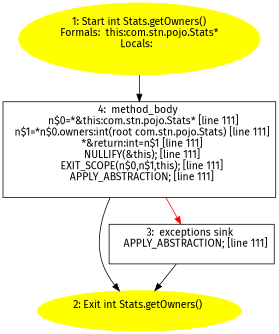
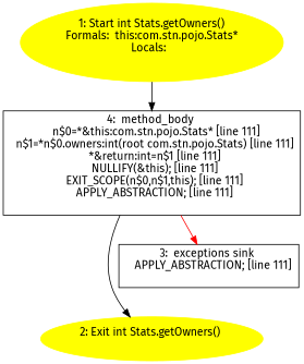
  digraph {
    fontname="Fira Sans"
    node [fontname="Fira Sans"]
    edge [fontname="Fira Sans"]
    n1 [color=yellow label="1: Start int Stats.getOwners()\nFormals:  this:com.stn.pojo.Stats*\nLocals:  \n  " style=filled]
    n2 [label="4:  method_body \n   n$0=*&this:com.stn.pojo.Stats* [line 111]\n  n$1=*n$0.owners:int(root com.stn.pojo.Stats) [line 111]\n  *&return:int=n$1 [line 111]\n  NULLIFY(&this); [line 111]\n  EXIT_SCOPE(n$0,n$1,this); [line 111]\n  APPLY_ABSTRACTION; [line 111]\n " shape=box]
    n3 [color=yellow label="2: Exit int Stats.getOwners() \n  " style=filled]
    n4 [label="3:  exceptions sink \n   APPLY_ABSTRACTION; [line 111]\n " shape=box]
    n1 -> n2
    n2 -> n3
    n2 -> n4 [color=red]
-   n4 -> n3
  }
